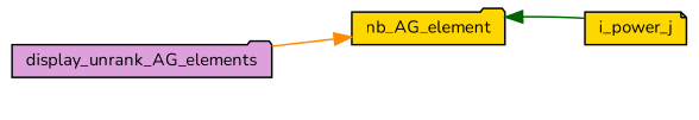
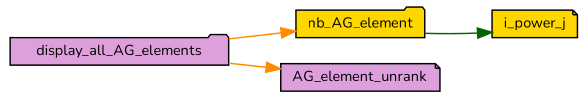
  digraph {
    fontname=Nunito
    rankdir=LR
    node [color=black fillcolor=plum fontname=Nunito fontsize=10 shape=folder style=filled]
    edge [color=darkorange fontname=Nunito fontsize=10 labelfontname=Helvetica labelfontsize=10 style=solid]
-   n1 [fontcolor=black height=0.2 label=display_unrank_AG_elements width=0.4]
+   n1 [fontcolor=black height=0.2 label=display_all_AG_elements width=0.4]
    n2 [fillcolor=gold height=0.2 label=nb_AG_element width=0.4]
+   n3 [height=0.2 label=AG_element_unrank shape=note width=0.4]
    n4 [fillcolor=gold height=0.2 label=i_power_j shape=note width=0.4]
    n1 -> n2
-   n4 -> n2 [color=darkgreen]
+   n1 -> n3
+   n2 -> n4 [color=darkgreen]
  }
